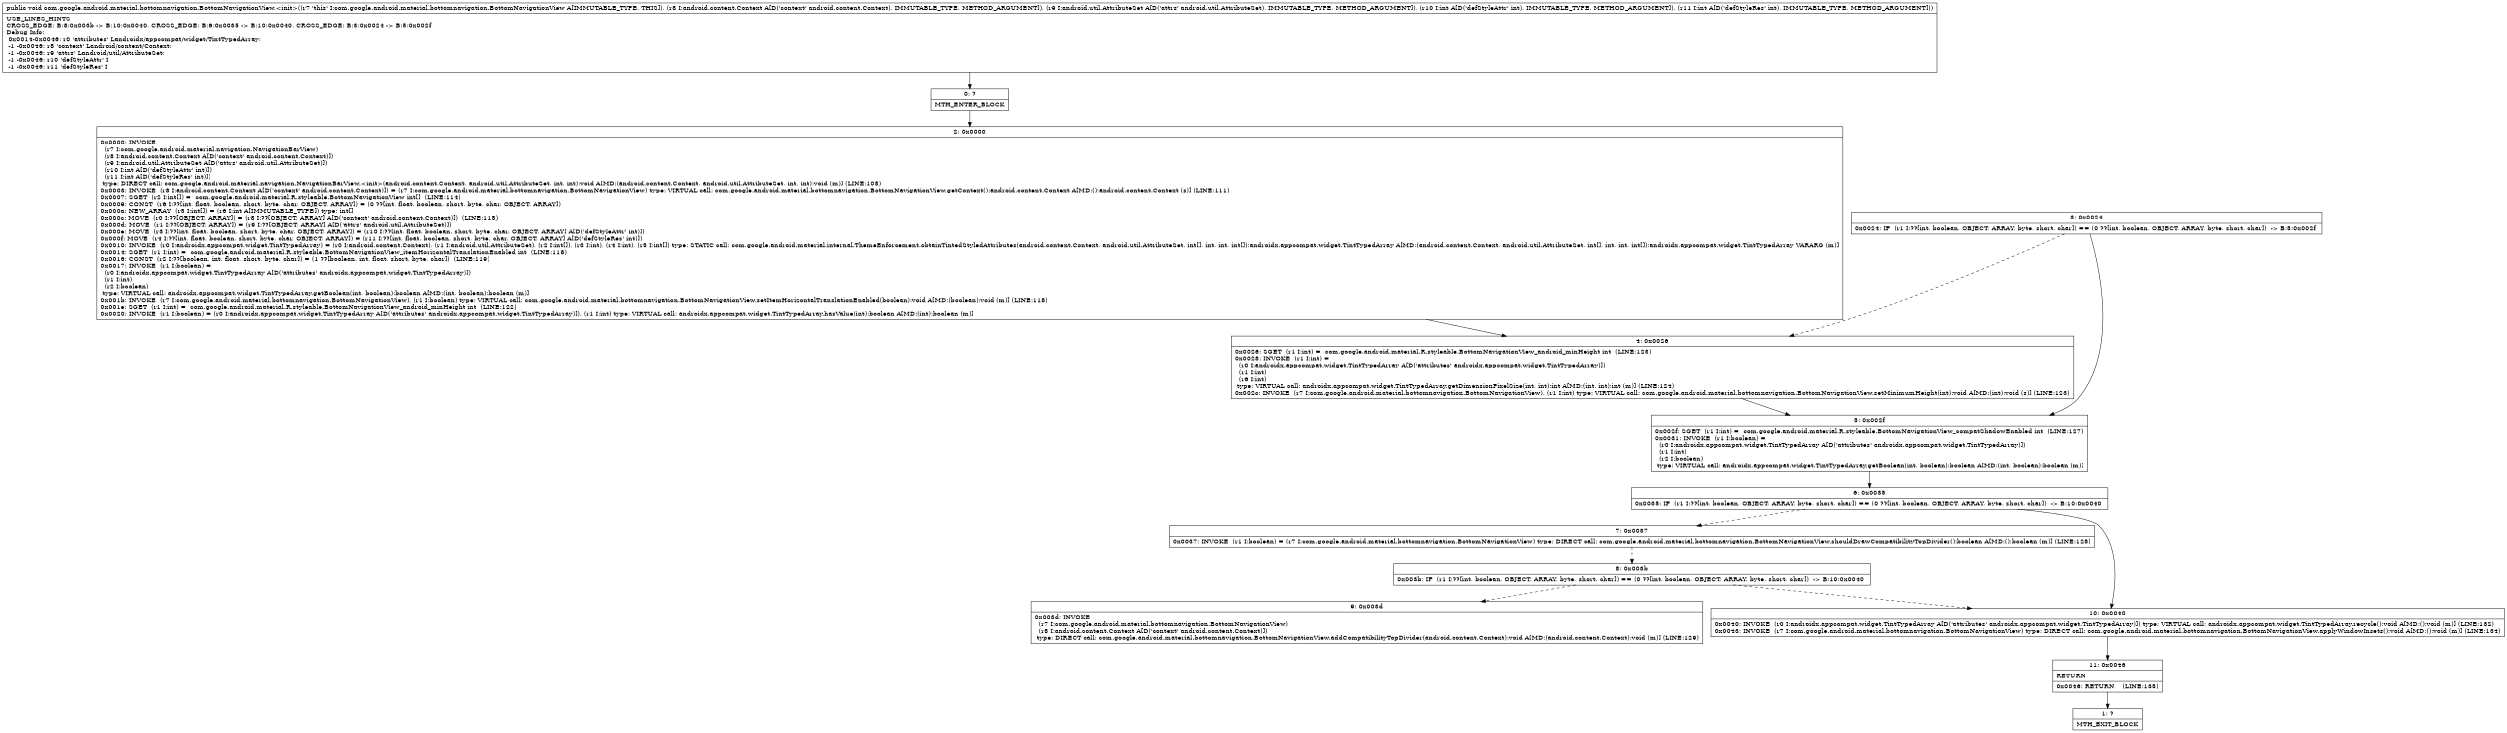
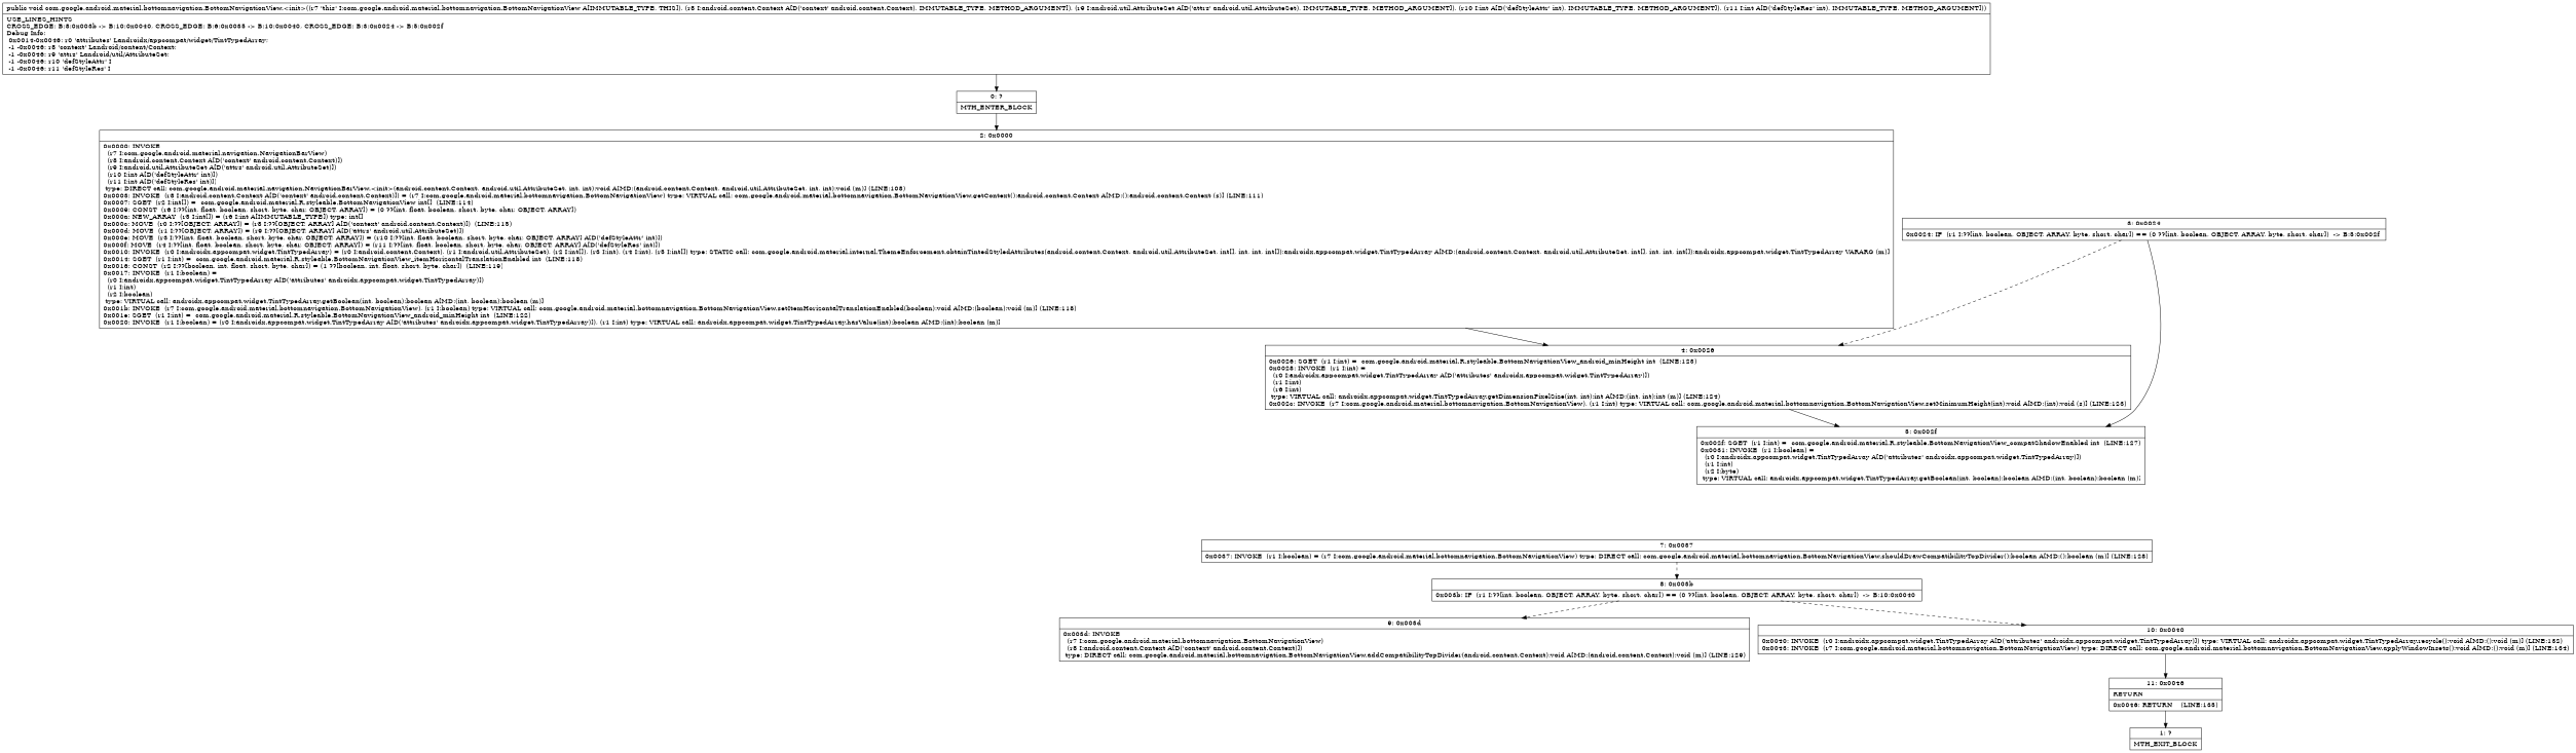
  digraph {
    node [shape=record]
    n1 [label="{0\:\ ?|MTH_ENTER_BLOCK\l}"]
    n2 [label="{2\:\ 0x0000|0x0000: INVOKE  \l  (r7 I:com.google.android.material.navigation.NavigationBarView)\l  (r8 I:android.content.Context A[D('context' android.content.Context)])\l  (r9 I:android.util.AttributeSet A[D('attrs' android.util.AttributeSet)])\l  (r10 I:int A[D('defStyleAttr' int)])\l  (r11 I:int A[D('defStyleRes' int)])\l type: DIRECT call: com.google.android.material.navigation.NavigationBarView.\<init\>(android.content.Context, android.util.AttributeSet, int, int):void A[MD:(android.content.Context, android.util.AttributeSet, int, int):void (m)] (LINE:108)\l0x0003: INVOKE  (r8 I:android.content.Context A[D('context' android.content.Context)]) = (r7 I:com.google.android.material.bottomnavigation.BottomNavigationView) type: VIRTUAL call: com.google.android.material.bottomnavigation.BottomNavigationView.getContext():android.content.Context A[MD:():android.content.Context (s)] (LINE:111)\l0x0007: SGET  (r2 I:int[]) =  com.google.android.material.R.styleable.BottomNavigationView int[]  (LINE:114)\l0x0009: CONST  (r6 I:??[int, float, boolean, short, byte, char, OBJECT, ARRAY]) = (0 ??[int, float, boolean, short, byte, char, OBJECT, ARRAY]) \l0x000a: NEW_ARRAY  (r5 I:int[]) = (r6 I:int A[IMMUTABLE_TYPE]) type: int[] \l0x000c: MOVE  (r0 I:??[OBJECT, ARRAY]) = (r8 I:??[OBJECT, ARRAY] A[D('context' android.content.Context)])  (LINE:115)\l0x000d: MOVE  (r1 I:??[OBJECT, ARRAY]) = (r9 I:??[OBJECT, ARRAY] A[D('attrs' android.util.AttributeSet)]) \l0x000e: MOVE  (r3 I:??[int, float, boolean, short, byte, char, OBJECT, ARRAY]) = (r10 I:??[int, float, boolean, short, byte, char, OBJECT, ARRAY] A[D('defStyleAttr' int)]) \l0x000f: MOVE  (r4 I:??[int, float, boolean, short, byte, char, OBJECT, ARRAY]) = (r11 I:??[int, float, boolean, short, byte, char, OBJECT, ARRAY] A[D('defStyleRes' int)]) \l0x0010: INVOKE  (r0 I:androidx.appcompat.widget.TintTypedArray) = (r0 I:android.content.Context), (r1 I:android.util.AttributeSet), (r2 I:int[]), (r3 I:int), (r4 I:int), (r5 I:int[]) type: STATIC call: com.google.android.material.internal.ThemeEnforcement.obtainTintedStyledAttributes(android.content.Context, android.util.AttributeSet, int[], int, int, int[]):androidx.appcompat.widget.TintTypedArray A[MD:(android.content.Context, android.util.AttributeSet, int[], int, int, int[]):androidx.appcompat.widget.TintTypedArray VARARG (m)]\l0x0014: SGET  (r1 I:int) =  com.google.android.material.R.styleable.BottomNavigationView_itemHorizontalTranslationEnabled int  (LINE:118)\l0x0016: CONST  (r2 I:??[boolean, int, float, short, byte, char]) = (1 ??[boolean, int, float, short, byte, char])  (LINE:119)\l0x0017: INVOKE  (r1 I:boolean) = \l  (r0 I:androidx.appcompat.widget.TintTypedArray A[D('attributes' androidx.appcompat.widget.TintTypedArray)])\l  (r1 I:int)\l  (r2 I:boolean)\l type: VIRTUAL call: androidx.appcompat.widget.TintTypedArray.getBoolean(int, boolean):boolean A[MD:(int, boolean):boolean (m)]\l0x001b: INVOKE  (r7 I:com.google.android.material.bottomnavigation.BottomNavigationView), (r1 I:boolean) type: VIRTUAL call: com.google.android.material.bottomnavigation.BottomNavigationView.setItemHorizontalTranslationEnabled(boolean):void A[MD:(boolean):void (m)] (LINE:118)\l0x001e: SGET  (r1 I:int) =  com.google.android.material.R.styleable.BottomNavigationView_android_minHeight int  (LINE:122)\l0x0020: INVOKE  (r1 I:boolean) = (r0 I:androidx.appcompat.widget.TintTypedArray A[D('attributes' androidx.appcompat.widget.TintTypedArray)]), (r1 I:int) type: VIRTUAL call: androidx.appcompat.widget.TintTypedArray.hasValue(int):boolean A[MD:(int):boolean (m)]\l}"]
    n3 [label="{4\:\ 0x0026|0x0026: SGET  (r1 I:int) =  com.google.android.material.R.styleable.BottomNavigationView_android_minHeight int  (LINE:123)\l0x0028: INVOKE  (r1 I:int) = \l  (r0 I:androidx.appcompat.widget.TintTypedArray A[D('attributes' androidx.appcompat.widget.TintTypedArray)])\l  (r1 I:int)\l  (r6 I:int)\l type: VIRTUAL call: androidx.appcompat.widget.TintTypedArray.getDimensionPixelSize(int, int):int A[MD:(int, int):int (m)] (LINE:124)\l0x002c: INVOKE  (r7 I:com.google.android.material.bottomnavigation.BottomNavigationView), (r1 I:int) type: VIRTUAL call: com.google.android.material.bottomnavigation.BottomNavigationView.setMinimumHeight(int):void A[MD:(int):void (s)] (LINE:123)\l}"]
    n4 [label="{3\:\ 0x0024|0x0024: IF  (r1 I:??[int, boolean, OBJECT, ARRAY, byte, short, char]) == (0 ??[int, boolean, OBJECT, ARRAY, byte, short, char])  \-\> B:5:0x002f \l}"]
-   n5 [label="{5\:\ 0x002f|0x002f: SGET  (r1 I:int) =  com.google.android.material.R.styleable.BottomNavigationView_compatShadowEnabled int  (LINE:127)\l0x0031: INVOKE  (r1 I:boolean) = \l  (r0 I:androidx.appcompat.widget.TintTypedArray A[D('attributes' androidx.appcompat.widget.TintTypedArray)])\l  (r1 I:int)\l  (r2 I:boolean)\l type: VIRTUAL call: androidx.appcompat.widget.TintTypedArray.getBoolean(int, boolean):boolean A[MD:(int, boolean):boolean (m)]\l}"]
-   n6 [label="{6\:\ 0x0035|0x0035: IF  (r1 I:??[int, boolean, OBJECT, ARRAY, byte, short, char]) == (0 ??[int, boolean, OBJECT, ARRAY, byte, short, char])  \-\> B:10:0x0040 \l}"]
+   n5 [label="{5\:\ 0x002f|0x002f: SGET  (r1 I:int) =  com.google.android.material.R.styleable.BottomNavigationView_compatShadowEnabled int  (LINE:127)\l0x0031: INVOKE  (r1 I:boolean) = \l  (r0 I:androidx.appcompat.widget.TintTypedArray A[D('attributes' androidx.appcompat.widget.TintTypedArray)])\l  (r1 I:int)\l  (r2 I:byte)\l type: VIRTUAL call: androidx.appcompat.widget.TintTypedArray.getBoolean(int, boolean):boolean A[MD:(int, boolean):boolean (m)]\l}"]
    n7 [label="{7\:\ 0x0037|0x0037: INVOKE  (r1 I:boolean) = (r7 I:com.google.android.material.bottomnavigation.BottomNavigationView) type: DIRECT call: com.google.android.material.bottomnavigation.BottomNavigationView.shouldDrawCompatibilityTopDivider():boolean A[MD:():boolean (m)] (LINE:128)\l}"]
    n8 [label="{10\:\ 0x0040|0x0040: INVOKE  (r0 I:androidx.appcompat.widget.TintTypedArray A[D('attributes' androidx.appcompat.widget.TintTypedArray)]) type: VIRTUAL call: androidx.appcompat.widget.TintTypedArray.recycle():void A[MD:():void (m)] (LINE:132)\l0x0043: INVOKE  (r7 I:com.google.android.material.bottomnavigation.BottomNavigationView) type: DIRECT call: com.google.android.material.bottomnavigation.BottomNavigationView.applyWindowInsets():void A[MD:():void (m)] (LINE:134)\l}"]
    n9 [label="{8\:\ 0x003b|0x003b: IF  (r1 I:??[int, boolean, OBJECT, ARRAY, byte, short, char]) == (0 ??[int, boolean, OBJECT, ARRAY, byte, short, char])  \-\> B:10:0x0040 \l}"]
    n10 [label="{11\:\ 0x0046|RETURN\l|0x0046: RETURN    (LINE:135)\l}"]
    n11 [label="{9\:\ 0x003d|0x003d: INVOKE  \l  (r7 I:com.google.android.material.bottomnavigation.BottomNavigationView)\l  (r8 I:android.content.Context A[D('context' android.content.Context)])\l type: DIRECT call: com.google.android.material.bottomnavigation.BottomNavigationView.addCompatibilityTopDivider(android.content.Context):void A[MD:(android.content.Context):void (m)] (LINE:129)\l}"]
    n12 [label="{1\:\ ?|MTH_EXIT_BLOCK\l}"]
    n13 [label="{public void com.google.android.material.bottomnavigation.BottomNavigationView.\<init\>((r7 'this' I:com.google.android.material.bottomnavigation.BottomNavigationView A[IMMUTABLE_TYPE, THIS]), (r8 I:android.content.Context A[D('context' android.content.Context), IMMUTABLE_TYPE, METHOD_ARGUMENT]), (r9 I:android.util.AttributeSet A[D('attrs' android.util.AttributeSet), IMMUTABLE_TYPE, METHOD_ARGUMENT]), (r10 I:int A[D('defStyleAttr' int), IMMUTABLE_TYPE, METHOD_ARGUMENT]), (r11 I:int A[D('defStyleRes' int), IMMUTABLE_TYPE, METHOD_ARGUMENT]))  | USE_LINES_HINTS\lCROSS_EDGE: B:8:0x003b \-\> B:10:0x0040, CROSS_EDGE: B:6:0x0035 \-\> B:10:0x0040, CROSS_EDGE: B:3:0x0024 \-\> B:5:0x002f\lDebug Info:\l  0x0014\-0x0046: r0 'attributes' Landroidx\/appcompat\/widget\/TintTypedArray;\l  \-1 \-0x0046: r8 'context' Landroid\/content\/Context;\l  \-1 \-0x0046: r9 'attrs' Landroid\/util\/AttributeSet;\l  \-1 \-0x0046: r10 'defStyleAttr' I\l  \-1 \-0x0046: r11 'defStyleRes' I\l}"]
    n1 -> n2
    n2 -> n3
    n3 -> n5
    n4 -> n3 [style=dashed]
    n4 -> n5
-   n5 -> n6
-   n6 -> n7 [style=dashed]
-   n6 -> n8
    n7 -> n9 [style=dashed]
    n8 -> n10
    n9 -> n8 [style=dashed]
    n9 -> n11 [style=dashed]
    n10 -> n12
    n13 -> n1
  }
